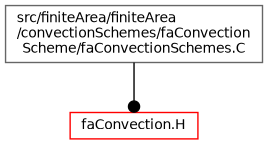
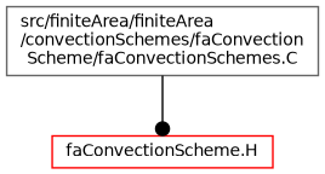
  digraph {
    fontname="DejaVu Sans"
    node [fillcolor=white fontname="DejaVu Sans" fontsize=10 shape=box style=filled]
    n1 [color=gray40 fontcolor=black height=0.2 label="src/finiteArea/finiteArea\l/convectionSchemes/faConvection\lScheme/faConvectionSchemes.C" width=0.4]
-   n2 [color=red height=0.2 label="faConvection.H" width=0.4]
+   n2 [color=red height=0.2 label="faConvectionScheme.H" width=0.4]
    n1 -> n2 [color=black fontname="DejaVu Sans" fontsize=10 labelfontname=Helvetica labelfontsize=10 style=solid arrowhead=dot]
  }
